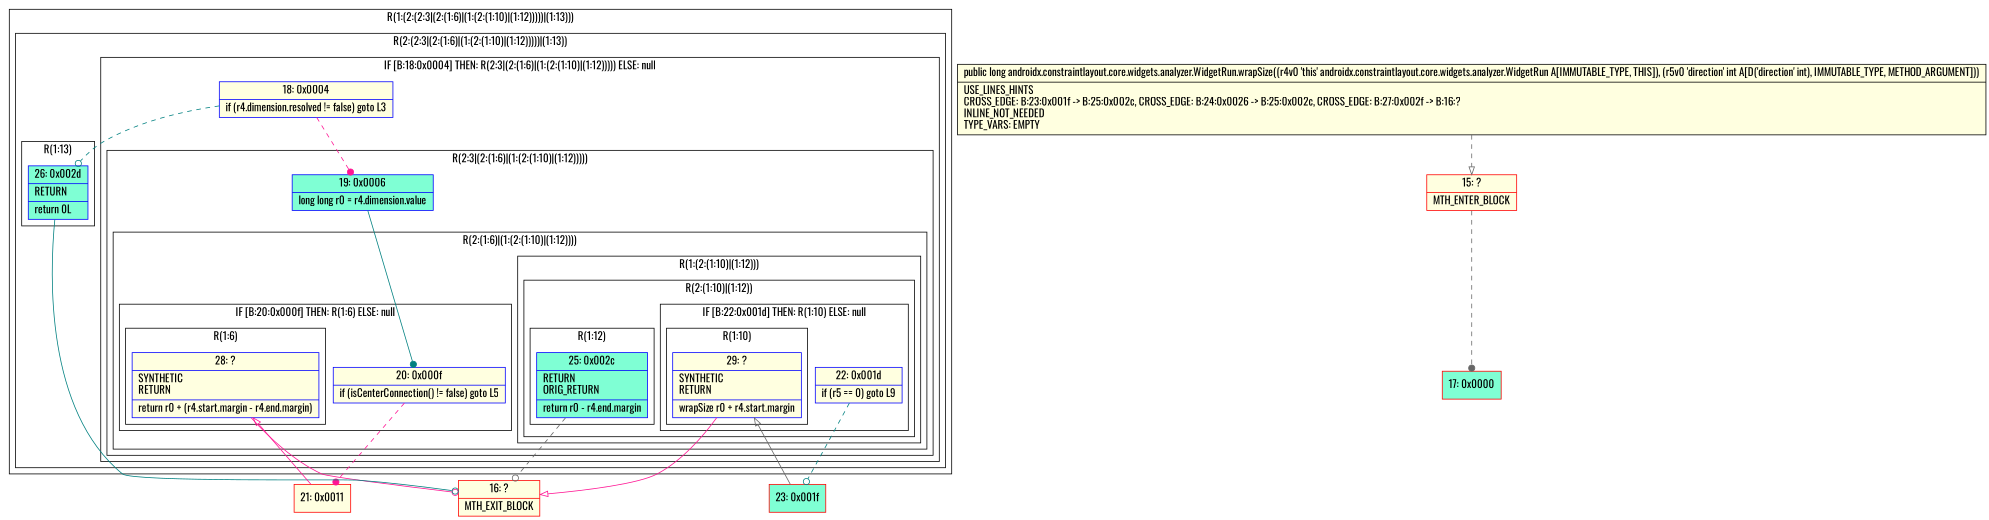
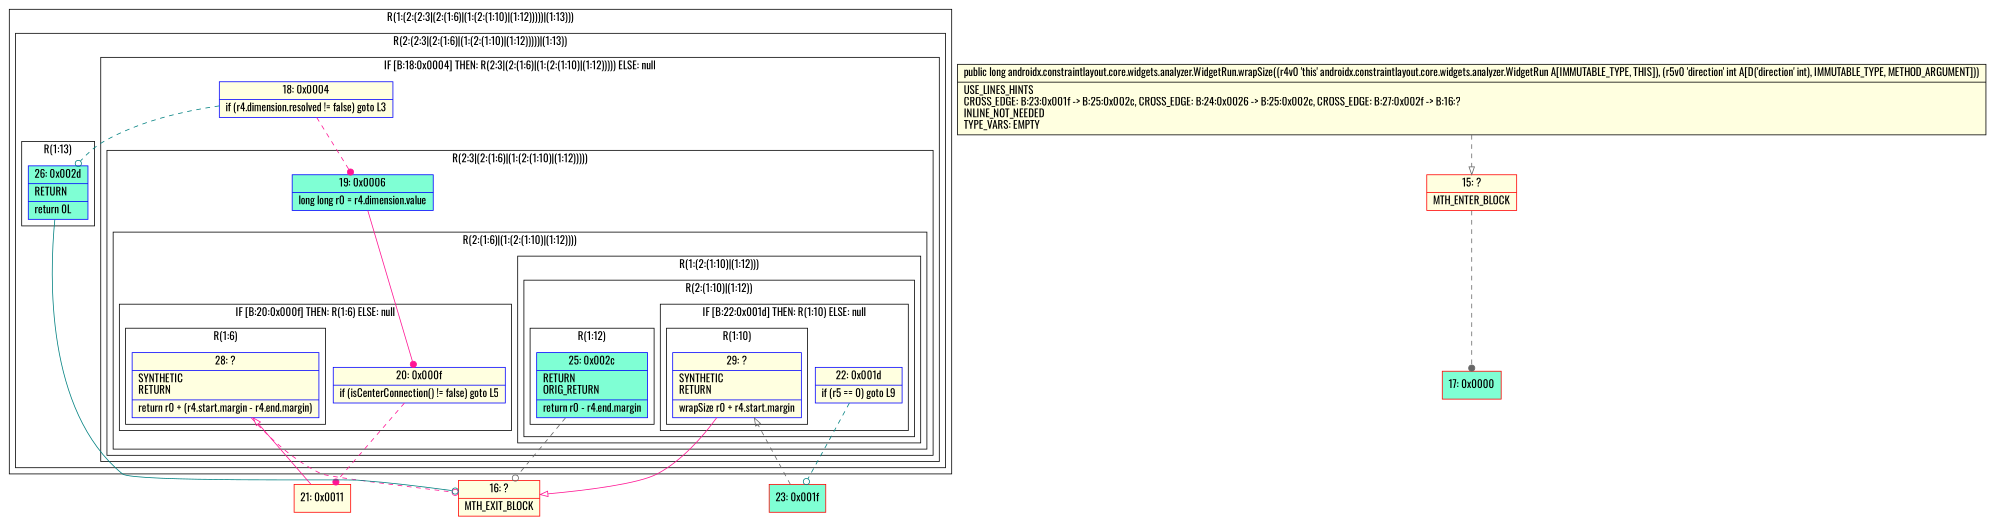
  digraph {
    fontname=Oswald
    node [color=blue fillcolor=lightyellow fontname=Oswald shape=record style=filled]
    edge [arrowhead=odot color=deeppink fontname=Oswald style=dashed]
    n1 [label="{28\:\ ?|SYNTHETIC\lRETURN\l|return r0 + (r4.start.margin \- r4.end.margin)\l}"]
    n2 [label="{20\:\ 0x000f|if (isCenterConnection() != false) goto L5\l}"]
    n3 [label="{29\:\ ?|SYNTHETIC\lRETURN\l|wrapSize r0 + r4.start.margin\l}"]
    n4 [label="{22\:\ 0x001d|if (r5 == 0) goto L9\l}"]
    n5 [fillcolor=aquamarine label="{25\:\ 0x002c|RETURN\lORIG_RETURN\l|return r0 \- r4.end.margin\l}"]
    n6 [fillcolor=aquamarine label="{19\:\ 0x0006|long long r0 = r4.dimension.value\l}"]
    n7 [label="{18\:\ 0x0004|if (r4.dimension.resolved != false) goto L3\l}"]
    n8 [fillcolor=aquamarine label="{26\:\ 0x002d|RETURN\l|return 0L\l}"]
    n9 [color=red label="{16\:\ ?|MTH_EXIT_BLOCK\l}"]
    n10 [color=red label="{21\:\ 0x0011}"]
    n11 [color=red fillcolor=aquamarine label="{23\:\ 0x001f}"]
    n12 [color=red label="{15\:\ ?|MTH_ENTER_BLOCK\l}"]
    n13 [color=red fillcolor=aquamarine label="{17\:\ 0x0000}"]
    n14 [label="{public long androidx.constraintlayout.core.widgets.analyzer.WidgetRun.wrapSize((r4v0 'this' androidx.constraintlayout.core.widgets.analyzer.WidgetRun A[IMMUTABLE_TYPE, THIS]), (r5v0 'direction' int A[D('direction' int), IMMUTABLE_TYPE, METHOD_ARGUMENT]))  | USE_LINES_HINTS\lCROSS_EDGE: B:23:0x001f \-\> B:25:0x002c, CROSS_EDGE: B:24:0x0026 \-\> B:25:0x002c, CROSS_EDGE: B:27:0x002f \-\> B:16:?\lINLINE_NOT_NEEDED\lTYPE_VARS: EMPTY\l}" color=""]
    subgraph cluster_1 {
      label="R(1:(2:(2:3|(2:(1:6)|(1:(2:(1:10)|(1:12)))))|(1:13)))"
      subgraph cluster_2 {
        label="R(2:(2:3|(2:(1:6)|(1:(2:(1:10)|(1:12)))))|(1:13))"
        subgraph cluster_3 {
          label="IF [B:18:0x0004] THEN: R(2:3|(2:(1:6)|(1:(2:(1:10)|(1:12))))) ELSE: null"
          n7
          subgraph cluster_4 {
            label="R(2:3|(2:(1:6)|(1:(2:(1:10)|(1:12)))))"
            n6
            subgraph cluster_5 {
              label="R(2:(1:6)|(1:(2:(1:10)|(1:12))))"
              subgraph cluster_6 {
                label="IF [B:20:0x000f] THEN: R(1:6) ELSE: null"
                n2
                subgraph cluster_7 {
                  label="R(1:6)"
                  n1
                }
              }
              subgraph cluster_8 {
                label="R(1:(2:(1:10)|(1:12)))"
                subgraph cluster_9 {
                  label="R(2:(1:10)|(1:12))"
                  subgraph cluster_10 {
                    label="IF [B:22:0x001d] THEN: R(1:10) ELSE: null"
                    n4
                    subgraph cluster_11 {
                      label="R(1:10)"
                      n3
                    }
                  }
                  subgraph cluster_12 {
                    label="R(1:12)"
                    n5
                  }
                }
              }
            }
          }
        }
        subgraph cluster_13 {
          label="R(1:13)"
          n8
        }
      }
    }
-   n1 -> n9 [style=solid]
+   n1 -> n9
    n2 -> n10 [arrowhead=dot]
    n3 -> n9 [arrowhead=onormal style=solid]
    n4 -> n11 [color=teal]
    n5 -> n9 [color=gray40]
-   n6 -> n2 [arrowhead=dot color=teal style=solid]
+   n6 -> n2 [arrowhead=dot style=solid]
    n7 -> n6 [arrowhead=dot]
    n7 -> n8 [color=teal]
    n8 -> n9 [color=teal style=solid]
    n10 -> n1 [arrowhead=onormal style=solid]
-   n11 -> n3 [arrowhead=onormal color=gray40 style=solid]
+   n11 -> n3 [arrowhead=onormal color=gray40]
    n12 -> n13 [arrowhead=dot color=gray40]
    n14 -> n12 [arrowhead=onormal color=gray40]
  }
